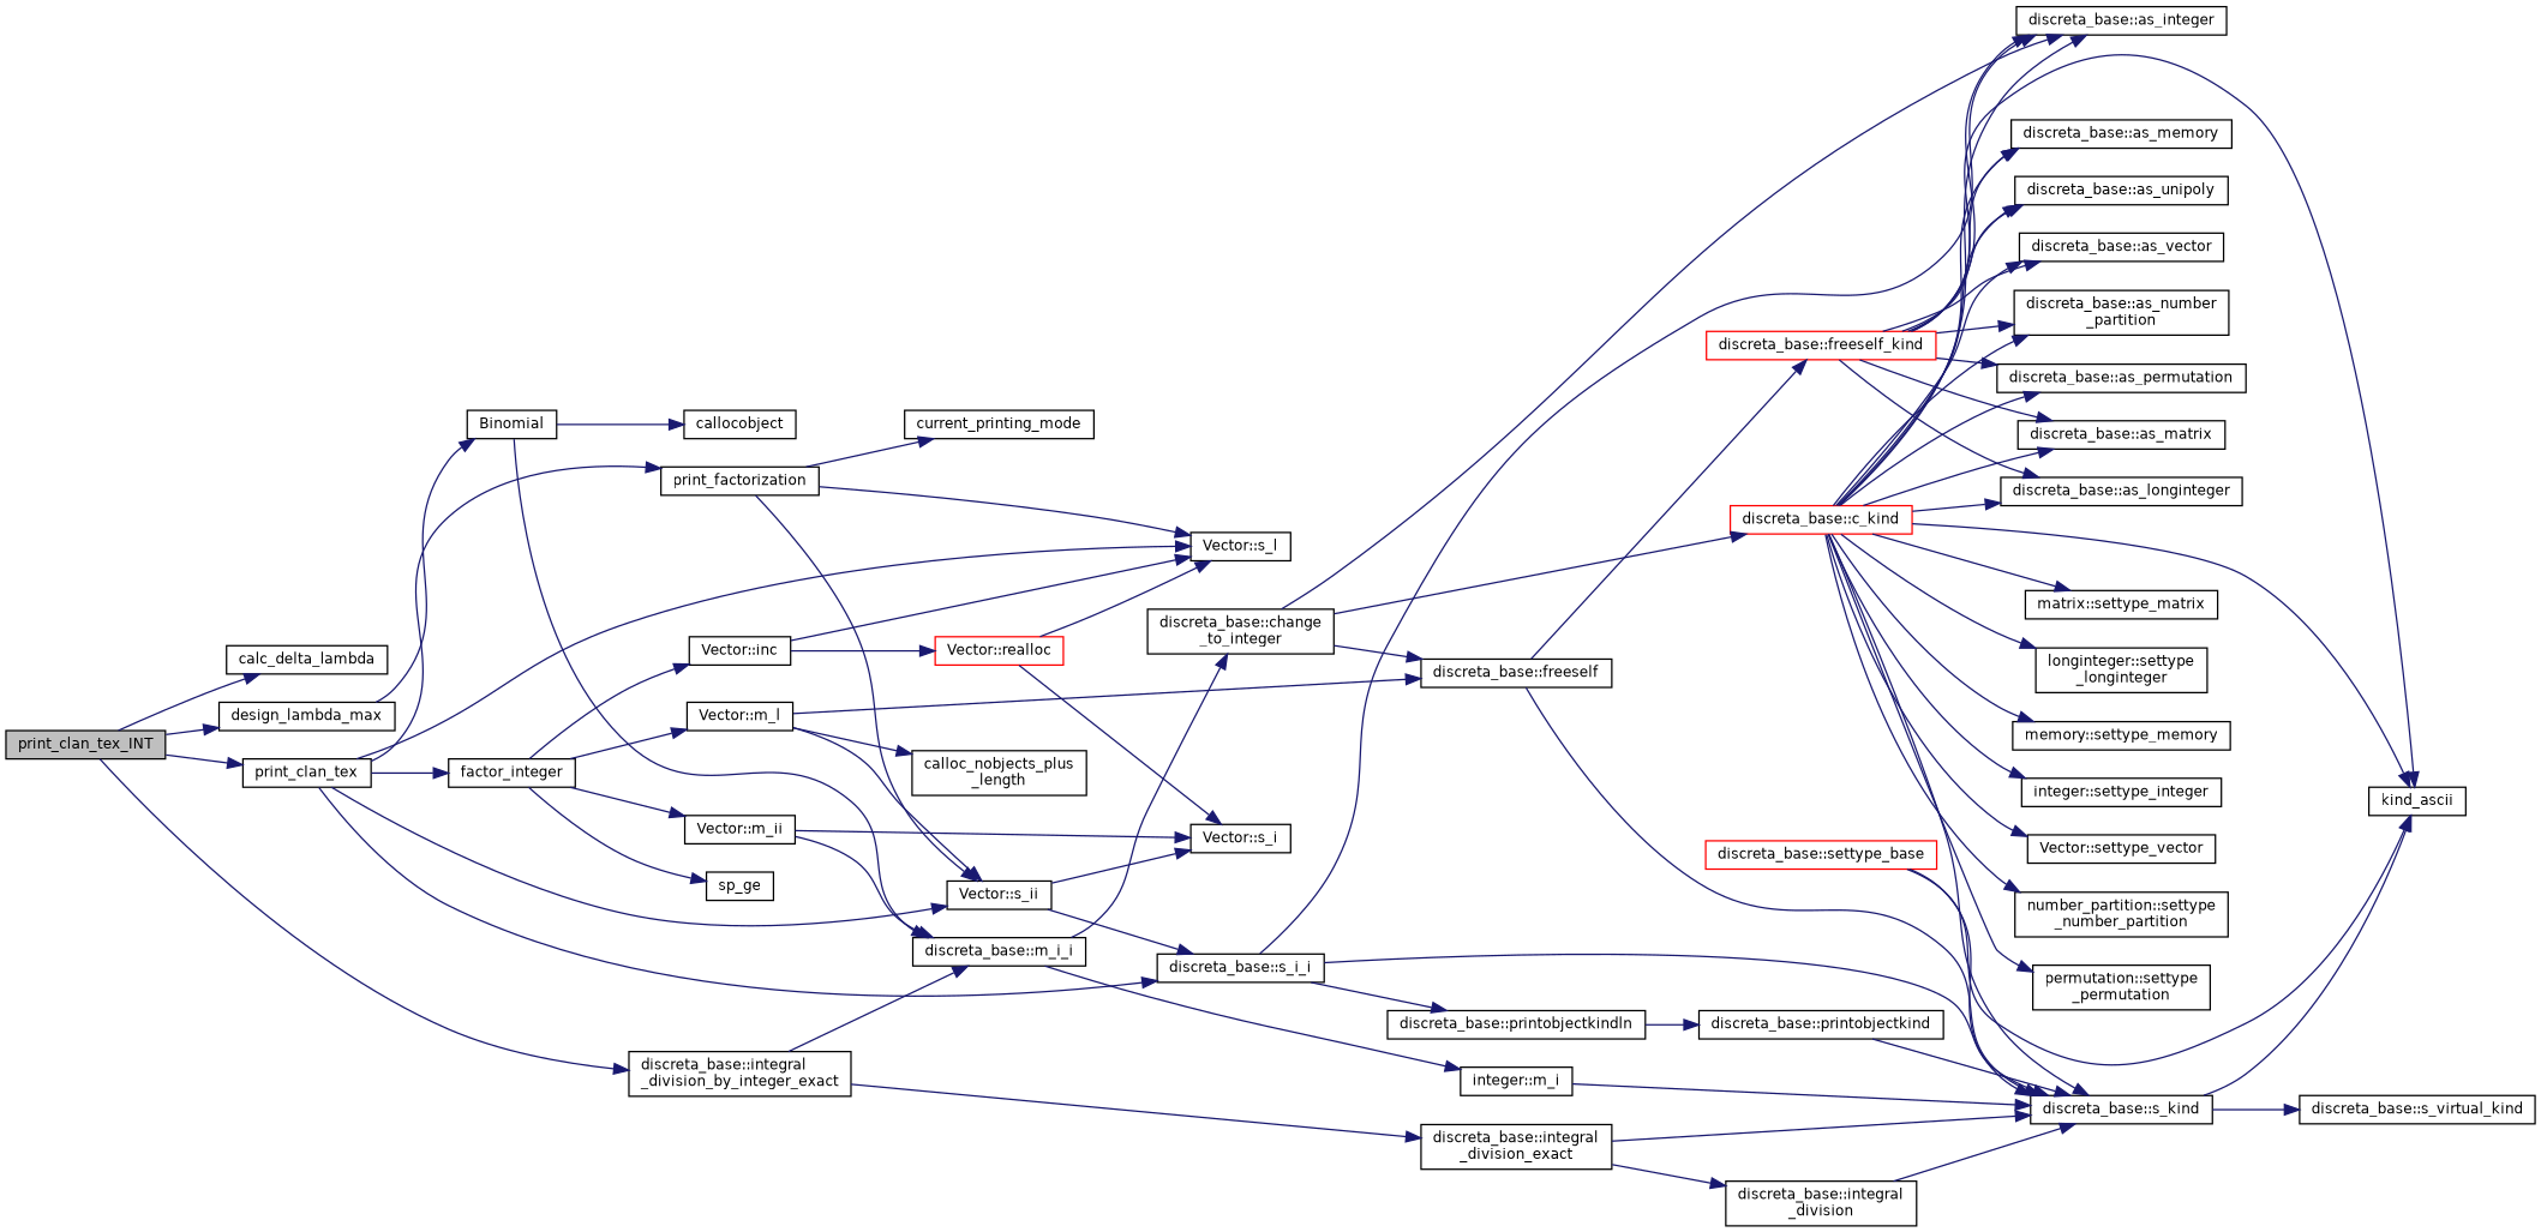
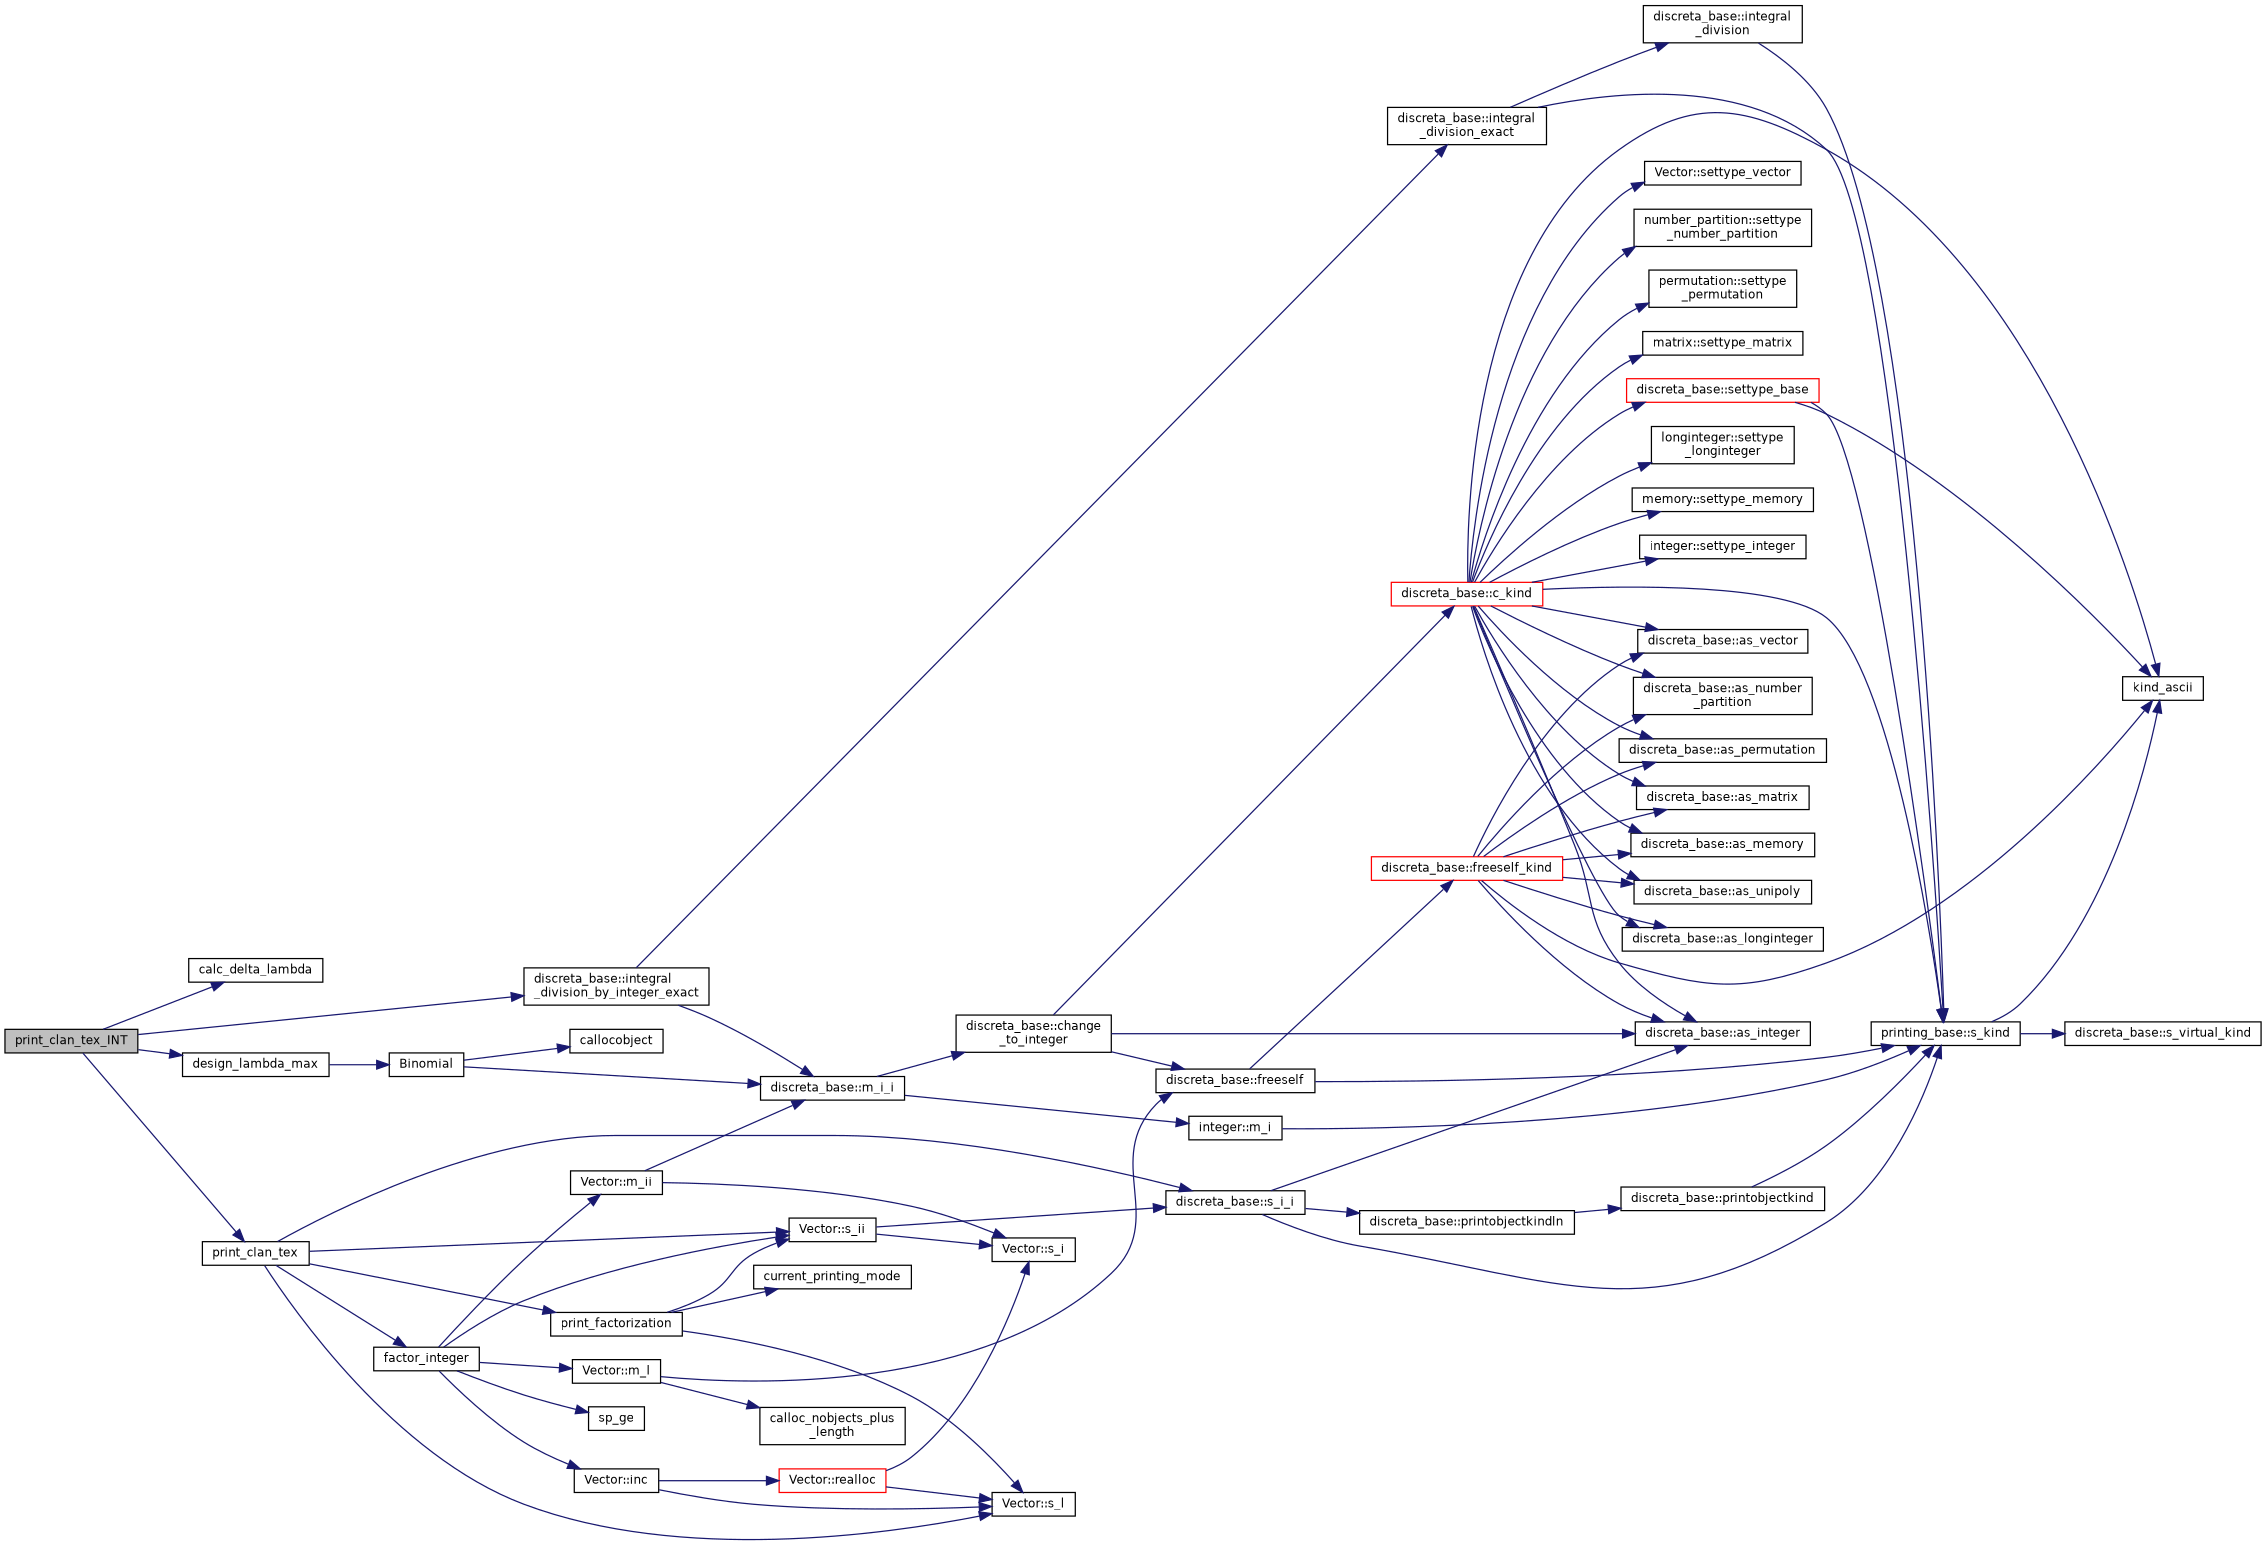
  digraph {
    rankdir=LR
    node [color=black fillcolor=white fontname=Helvetica fontsize=10 shape=record style=filled]
    edge [color=midnightblue fontname=Helvetica fontsize=10 labelfontname=Helvetica labelfontsize=10 style=solid]
    n1 [fillcolor=grey75 fontcolor=black height=0.2 label=print_clan_tex_INT width=0.4]
    n2 [height=0.2 label=calc_delta_lambda width=0.4]
    n3 [height=0.2 label=design_lambda_max width=0.4]
    n4 [height=0.2 label="discreta_base::integral\l_division_by_integer_exact" width=0.4]
    n5 [height=0.2 label=print_clan_tex width=0.4]
    n6 [height=0.2 label=Binomial width=0.4]
    n7 [height=0.2 label="discreta_base::m_i_i" width=0.4]
    n8 [height=0.2 label="discreta_base::integral\l_division_exact" width=0.4]
    n9 [height=0.2 label=factor_integer width=0.4]
    n10 [height=0.2 label="Vector::s_ii" width=0.4]
    n11 [height=0.2 label="discreta_base::s_i_i" width=0.4]
    n12 [height=0.2 label="Vector::s_l" width=0.4]
    n13 [height=0.2 label=print_factorization width=0.4]
    n14 [height=0.2 label=callocobject width=0.4]
    n15 [height=0.2 label="discreta_base::change\l_to_integer" width=0.4]
    n16 [height=0.2 label="integer::m_i" width=0.4]
    n17 [height=0.2 label="discreta_base::freeself" width=0.4]
    n18 [height=0.2 label="discreta_base::as_integer" width=0.4]
    n19 [color=red height=0.2 label="discreta_base::c_kind" width=0.4]
-   n20 [height=0.2 label="discreta_base::s_kind" width=0.4]
+   n20 [height=0.2 label="printing_base::s_kind" width=0.4]
    n21 [color=red height=0.2 label="discreta_base::freeself_kind" width=0.4]
    n22 [height=0.2 label="discreta_base::as_vector" width=0.4]
    n23 [height=0.2 label="discreta_base::as_number\l_partition" width=0.4]
    n24 [height=0.2 label="discreta_base::as_permutation" width=0.4]
    n25 [height=0.2 label="discreta_base::as_matrix" width=0.4]
    n26 [height=0.2 label="discreta_base::as_longinteger" width=0.4]
    n27 [height=0.2 label="discreta_base::as_memory" width=0.4]
    n28 [height=0.2 label="discreta_base::as_unipoly" width=0.4]
    n29 [height=0.2 label=kind_ascii width=0.4]
    n30 [color=red height=0.2 label="discreta_base::settype_base" width=0.4]
    n31 [height=0.2 label="integer::settype_integer" width=0.4]
    n32 [height=0.2 label="Vector::settype_vector" width=0.4]
    n33 [height=0.2 label="number_partition::settype\l_number_partition" width=0.4]
    n34 [height=0.2 label="permutation::settype\l_permutation" width=0.4]
    n35 [height=0.2 label="matrix::settype_matrix" width=0.4]
    n36 [height=0.2 label="longinteger::settype\l_longinteger" width=0.4]
    n37 [height=0.2 label="memory::settype_memory" width=0.4]
    n38 [height=0.2 label="discreta_base::s_virtual_kind" width=0.4]
    n39 [height=0.2 label="discreta_base::integral\l_division" width=0.4]
    n40 [height=0.2 label="Vector::m_l" width=0.4]
    n41 [height=0.2 label=sp_ge width=0.4]
    n42 [height=0.2 label="Vector::m_ii" width=0.4]
    n43 [height=0.2 label="Vector::inc" width=0.4]
    n44 [height=0.2 label="Vector::s_i" width=0.4]
    n45 [height=0.2 label="discreta_base::printobjectkindln" width=0.4]
    n46 [height=0.2 label=current_printing_mode width=0.4]
    n47 [height=0.2 label="calloc_nobjects_plus\l_length" width=0.4]
    n48 [color=red height=0.2 label="Vector::realloc" width=0.4]
    n49 [height=0.2 label="discreta_base::printobjectkind" width=0.4]
    n1 -> n2
    n1 -> n3
    n1 -> n4
    n1 -> n5
    n3 -> n6
    n4 -> n7
    n4 -> n8
    n5 -> n9
    n5 -> n10
    n5 -> n11
    n5 -> n12
    n5 -> n13
    n6 -> n7
    n6 -> n14
    n7 -> n15
    n7 -> n16
    n8 -> n20
    n8 -> n39
-   n40 -> n10
+   n9 -> n10
    n9 -> n40
    n9 -> n41
    n9 -> n42
    n9 -> n43
    n10 -> n11
    n10 -> n44
    n11 -> n18
    n11 -> n20
    n11 -> n45
    n13 -> n10
    n13 -> n12
    n13 -> n46
    n15 -> n17
    n15 -> n18
    n15 -> n19
    n16 -> n20
    n17 -> n20
    n17 -> n21
    n19 -> n18
    n19 -> n20
    n19 -> n22
    n19 -> n23
    n19 -> n24
    n19 -> n25
    n19 -> n26
    n19 -> n27
    n19 -> n28
    n19 -> n29
+   n19 -> n30
    n19 -> n31
    n19 -> n32
    n19 -> n33
    n19 -> n34
    n19 -> n35
    n19 -> n36
    n19 -> n37
    n20 -> n29
    n20 -> n38
    n21 -> n18
    n21 -> n22
    n21 -> n23
    n21 -> n24
    n21 -> n25
    n21 -> n26
    n21 -> n27
    n21 -> n28
    n21 -> n29
    n30 -> n20
    n30 -> n29
    n39 -> n20
    n40 -> n17
    n40 -> n47
    n42 -> n7
    n42 -> n44
    n43 -> n12
    n43 -> n48
    n45 -> n49
    n48 -> n12
    n48 -> n44
    n49 -> n20
  }
